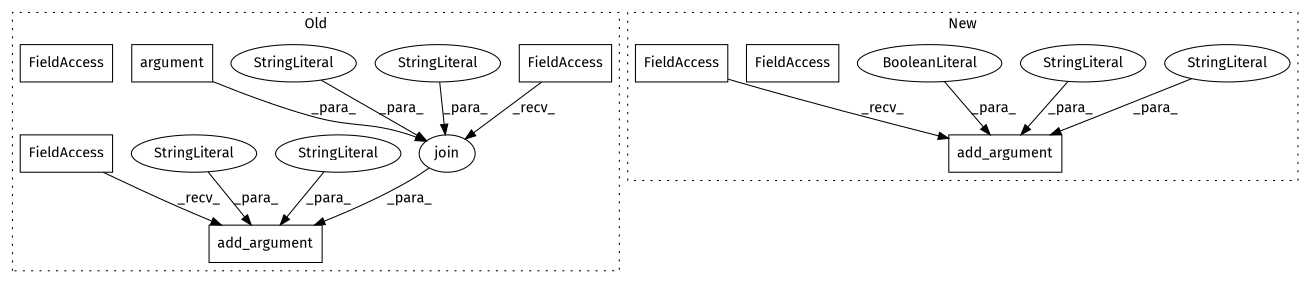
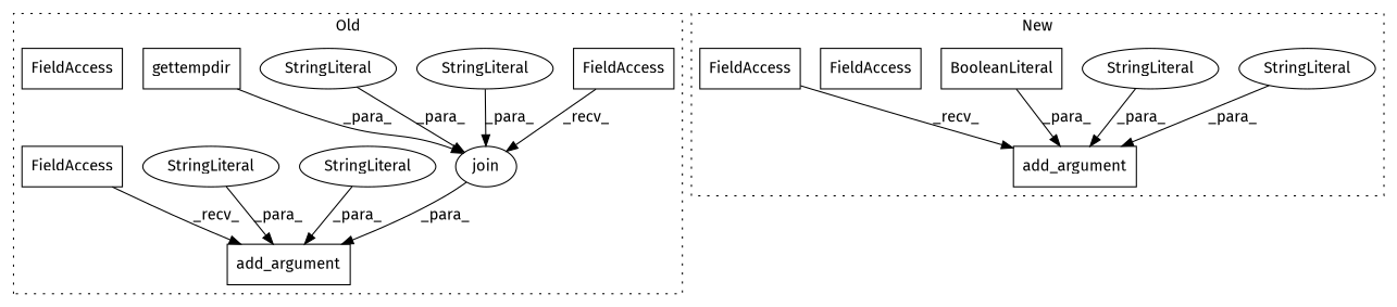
  digraph {
    fontname="Fira Sans"
    node [a=45 fontname="Fira Sans" l=6 s=4817 shape=ellipse]
    edge [fontname="Fira Sans"]
    n1 [a=32 l="5,1" label=join s="4865,4921"]
    n2 [a=22 l=7 label=FieldAccess s=4857 shape=box]
    n3 [l=11 label=StringLiteral s=4910]
    n4 [l=17 label=StringLiteral s=4892]
    n5 [a=32 l="13,1" label=add_argument s="4824,5006" shape=box]
-   n6 [a=32 l=12 label=argument s=4879 shape=box]
+   n6 [a=32 l=12 label=gettempdir s=4879 shape=box]
    n7 [a=22 label=FieldAccess shape=box]
    n8 [l=12 label=StringLiteral s=4837]
    n9 [l=83 label=StringLiteral s=4923]
    n10 [a=22 label=FieldAccess shape=box]
    n11 [a=32 l="13,1" label=add_argument s="4813,4927" shape=box]
    n12 [l=12 label=StringLiteral s=4826]
    n13 [l=83 label=StringLiteral s=4844]
-   n14 [a=9 l=4 label=BooleanLiteral s=4839]
+   n14 [a=9 l=4 label=BooleanLiteral s=4839 shape=box]
    n15 [a=22 label=FieldAccess s=4806 shape=box]
    n16 [a=22 label=FieldAccess s=4806 shape=box]
    subgraph cluster_1 {
      label=Old
      style=dotted
      n1
      n2
      n3
      n4
      n5
      n6
      n7
      n8
      n9
      n10
    }
    subgraph cluster_2 {
      label=New
      style=dotted
      n11
      n12
      n13
      n14
      n15
      n16
    }
    n1 -> n5 [label=_para_]
    n2 -> n1 [label=_recv_]
    n3 -> n1 [label=_para_]
    n4 -> n1 [label=_para_]
    n6 -> n1 [label=_para_]
    n8 -> n5 [label=_para_]
    n9 -> n5 [label=_para_]
    n10 -> n5 [label=_recv_]
    n12 -> n11 [label=_para_]
    n13 -> n11 [label=_para_]
    n14 -> n11 [label=_para_]
    n16 -> n11 [label=_recv_]
  }
